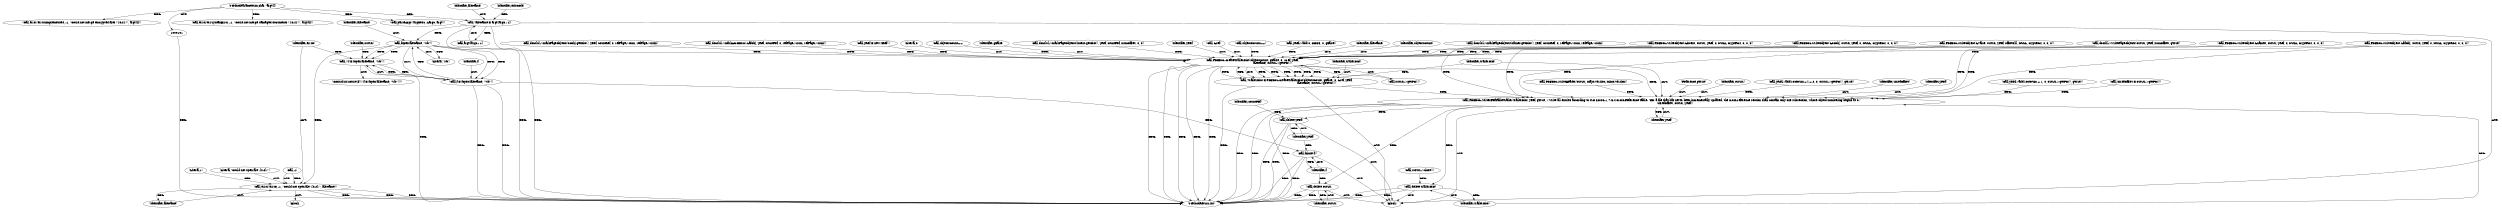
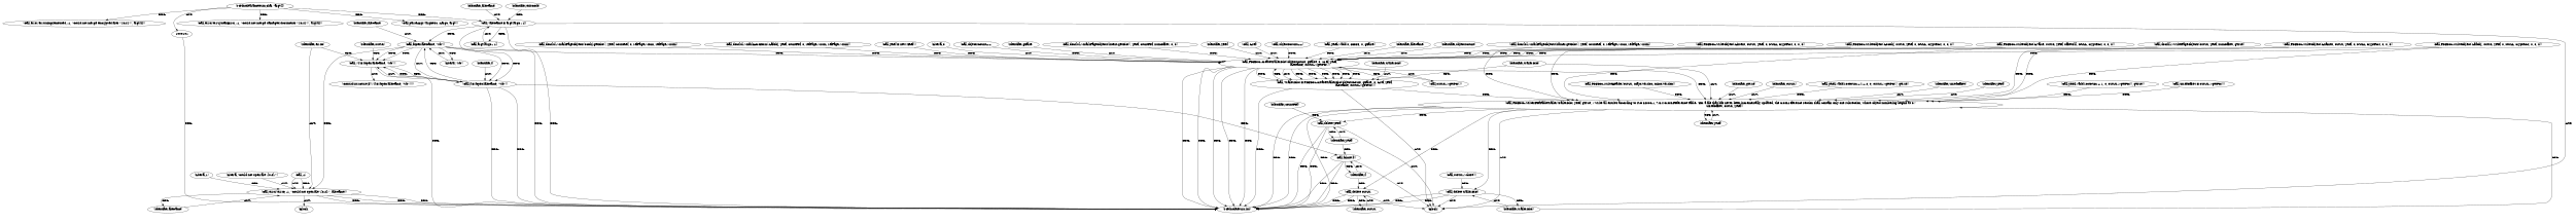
  digraph {
    n1 [label="(Call,fopen(fileName, \"wb\"))"]
    n2 [label="(Call,!(f = fopen(fileName, \"wb\")))"]
    n3 [label="(Call,f = fopen(fileName, \"wb\"))"]
    n4 [label="(Call,error(errIO, -1, \"Could not open file '{0:s}'\", fileName))"]
    n5 [label="(Call,PDFDoc::createTrailerDict(objectsCount, gFalse, 0, &ref, yRef,\n                                                fileName, outStr->getPos()))"]
    n6 [label="(Literal,\"wb\")"]
    n7 [label="(MethodReturn,int)"]
    n8 [label="(ControlStructure,if (!(f = fopen(fileName, \"wb\"))))"]
    n9 [label="(Call,fclose(f))"]
    n10 [label="(Identifier,fileName)"]
    n11 [label="(Block,)"]
    n12 [label="(Call,*trailerDict = PDFDoc::createTrailerDict(objectsCount, gFalse, 0, &ref, yRef,\n                                                fileName, outStr->getPos()))"]
    n13 [label="(Call,PDFDoc::writeXRefTableTrailer(trailerDict, yRef, gTrue, // write all entries according to ISO 32000-1, 7.5.4 Cross-Reference Table: \"For a file that has never been incrementally updated, the cross-reference section shall contain only one subsection, whose object numbering begins at 0.\"\n                                uxrefOffset, outStr, yRef))"]
    n14 [label="(Call,outStr->getPos())"]
    n15 [label="(Call,*fileName = argv[argc - 1])"]
    n16 [label="(Call,argv[argc - 1])"]
    n17 [label="(Block,)"]
    n18 [label="(MethodParameterIn,char *argv[])"]
    n19 [label="(Call,parseArgs (argDesc, &argc, argv))"]
    n20 [label="(Call,error(errUnimplemented, -1, \"Could not merge encrypted files ('{0:s}')\", argv[i]))"]
    n21 [label="(Call,error(errSyntaxError, -1, \"Could not merge damaged documents ('{0:s}')\", argv[i]))"]
    1000101
    n23 [label="(Identifier,f)"]
    n24 [label="(Call,delete outStr)"]
    n25 [label="(Call,delete trailerDict)"]
    n26 [label="(Call,delete yRef)"]
    n27 [label="(Identifier,yRef)"]
    n28 [label="(Identifier,trailerDict)"]
    n29 [label="(Identifier,outStr)"]
    n30 [label="(Identifier,yRef)"]
    n31 [label="(Identifier,outStr)"]
    n32 [label="(Identifier,yRef)"]
    n33 [label="(Call,yRef->add(0, 65535, 0, gFalse))"]
    n34 [label="(Identifier,fileName)"]
    n35 [label="(Call,docs[0]->markPageObjects(ocObj.getDict(), yRef, countRef, 0, refPage->num, refPage->num))"]
    n36 [label="(Identifier,trailerDict)"]
    n37 [label="(Identifier,countRef)"]
    n38 [label="(Identifier,f)"]
    n39 [label="(Identifier,fileName)"]
    n40 [label="(Call,docs[0]->markAcroForm(&afObj, yRef, countRef, 0, refPage->num, refPage->num))"]
    n41 [label="(Identifier,trailerDict)"]
    n42 [label="(Call,yRef = new XRef())"]
    n43 [label="(Call,docs[i]->writePageObjects(outStr, yRef, numOffset, gTrue))"]
-   n44 [label="(Reference,gTrue)"]
+   n44 [label="(Identifier,gTrue)"]
    n45 [label="(Identifier,outStr)"]
    n46 [label="(Literal,0)"]
    n47 [label="(Call,objectsCount++)"]
    n48 [label="(Literal,\"Could not open file '{0:s}'\")"]
    n49 [label="(Identifier,gFalse)"]
    n50 [label="(Call,docs[0]->markPageObjects(intent.getDict(), yRef, countRef, numOffset, 0, 0))"]
    n51 [label="(Call,yRef->add(rootNum + i + 2, 0, outStr->getPos(), gTrue))"]
    n52 [label="(Call,-1)"]
    n53 [label="(Identifier,uxrefOffset)"]
    n54 [label="(Call,outStr->close())"]
    n55 [label="(Identifier,yRef)"]
    n56 [label="(Call,PDFDoc::writeObject(&names, outStr, yRef, 0, NULL, cryptRC4, 0, 0, 0))"]
    n57 [label="(Call,&ref)"]
    n58 [label="(Call,objectsCount++)"]
    n59 [label="(Call,PDFDoc::writeObject(&afObj, outStr, yRef, 0, NULL, cryptRC4, 0, 0, 0))"]
    n60 [label="(Call,PDFDoc::writeObject(&intent, outStr, yRef, 0, NULL, cryptRC4, 0, 0, 0))"]
    n61 [label="(Call,PDFDoc::writeObject(&ocObj, outStr, yRef, 0, NULL, cryptRC4, 0, 0, 0))"]
    n62 [label="(Identifier,objectsCount)"]
    n63 [label="(Call,yRef->add(rootNum + 1, 0, outStr->getPos(), gTrue))"]
    n64 [label="(Literal,1)"]
    n65 [label="(Call,docs[0]->markPageObjects(names.getDict(), yRef, countRef, 0, refPage->num, refPage->num))"]
    n66 [label="(Call,uxrefOffset = outStr->getPos())"]
    n67 [label="(Call,PDFDoc::writeObject(&value, outStr, yRef, offsets[i], NULL, cryptRC4, 0, 0, 0))"]
    n68 [label="(Identifier,errIO)"]
    n69 [label="(Identifier,exitCode)"]
    n70 [label="(Identifier,fileName)"]
    n71 [label="(Call,PDFDoc::writeHeader(outStr, majorVersion, minorVersion))"]
    n1 -> n2 [label="DDG: "]
    n1 -> n2 [label="DDG: "]
    n1 -> n3 [label="AST: "]
    n1 -> n3 [label="DDG: "]
    n1 -> n3 [label="DDG: "]
    n1 -> n4 [label="DDG: "]
    n1 -> n5 [label="DDG: "]
    n1 -> n6 [label="CFG: "]
    n2 -> n3 [label="CFG: "]
    n2 -> n7 [label="DDG: "]
    n2 -> n8 [label="AST: "]
    n3 -> n1 [label="CFG: "]
    n3 -> n2 [label="AST: "]
    n3 -> n2 [label="DDG: "]
    n3 -> n7 [label="DDG: "]
    n3 -> n7 [label="DDG: "]
    n3 -> n9 [label="DDG: "]
    n4 -> n7 [label="DDG: "]
    n4 -> n7 [label="DDG: "]
    n4 -> n7 [label="DDG: "]
    n4 -> n10 [label="CFG: "]
    n4 -> n11 [label="AST: "]
    n5 -> n7 [label="DDG: "]
    n5 -> n7 [label="DDG: "]
    n5 -> n7 [label="DDG: "]
    n5 -> n7 [label="DDG: "]
    n5 -> n7 [label="DDG: "]
    n5 -> n12 [label="AST: "]
    n5 -> n12 [label="DDG: "]
    n5 -> n12 [label="DDG: "]
    n5 -> n12 [label="DDG: "]
    n5 -> n12 [label="DDG: "]
    n5 -> n12 [label="DDG: "]
    n5 -> n12 [label="DDG: "]
    n5 -> n12 [label="DDG: "]
    n5 -> n13 [label="DDG: "]
    n5 -> n14 [label="CFG: "]
    n6 -> n1 [label="AST: "]
    n9 -> n7 [label="DDG: "]
    n9 -> n7 [label="DDG: "]
    n9 -> n17 [label="AST: "]
    n9 -> n23 [label="CFG: "]
    n10 -> n4 [label="AST: "]
    n12 -> n5 [label="CFG: "]
    n12 -> n7 [label="DDG: "]
    n12 -> n13 [label="DDG: "]
    n12 -> n17 [label="AST: "]
    n13 -> n7 [label="DDG: "]
    n13 -> n7 [label="DDG: "]
    n13 -> n7 [label="DDG: "]
    n13 -> n17 [label="AST: "]
    n13 -> n24 [label="DDG: "]
    n13 -> n25 [label="DDG: "]
    n13 -> n26 [label="DDG: "]
    n13 -> n27 [label="CFG: "]
    n14 -> n5 [label="AST: "]
    n15 -> n1 [label="DDG: "]
    n15 -> n7 [label="DDG: "]
    n15 -> n7 [label="DDG: "]
    n15 -> n16 [label="CFG: "]
    n15 -> n17 [label="AST: "]
    n16 -> n15 [label="AST: "]
-   n18 -> n15 [label="CFG: "]
+   n18 -> n15 [label="DDG: "]
    n18 -> n19 [label="DDG: "]
    n18 -> n20 [label="DDG: "]
    n18 -> n21 [label="DDG: "]
    n18 -> 1000101 [label="AST: "]
    1000101 -> n7 [label="DDG: "]
    n23 -> n9 [label="AST: "]
    n23 -> n24 [label="CFG: "]
    n24 -> n7 [label="DDG: "]
    n24 -> n7 [label="DDG: "]
    n24 -> n17 [label="AST: "]
    n24 -> n29 [label="CFG: "]
    n25 -> n7 [label="DDG: "]
    n25 -> n7 [label="DDG: "]
    n25 -> n17 [label="AST: "]
    n25 -> n28 [label="CFG: "]
    n26 -> n7 [label="DDG: "]
    n26 -> n7 [label="DDG: "]
    n26 -> n17 [label="AST: "]
    n26 -> n30 [label="CFG: "]
    n27 -> n13 [label="AST: "]
    n28 -> n13 [label="CFG: "]
    n28 -> n25 [label="AST: "]
    n29 -> n24 [label="AST: "]
    n30 -> n9 [label="CFG: "]
    n30 -> n26 [label="AST: "]
    n31 -> n2 [label="CFG: "]
    n32 -> n5 [label="AST: "]
    n33 -> n5 [label="DDG: "]
    n34 -> n5 [label="AST: "]
    n35 -> n5 [label="DDG: "]
    n36 -> n12 [label="AST: "]
    n37 -> n26 [label="CFG: "]
    n38 -> n3 [label="AST: "]
    n39 -> n1 [label="AST: "]
    n40 -> n5 [label="DDG: "]
    n41 -> n12 [label="CFG: "]
    n41 -> n13 [label="AST: "]
    n42 -> n5 [label="DDG: "]
    n43 -> n5 [label="DDG: "]
    n43 -> n13 [label="DDG: "]
    n44 -> n13 [label="AST: "]
    n45 -> n13 [label="AST: "]
    n46 -> n5 [label="AST: "]
    n47 -> n5 [label="DDG: "]
    n48 -> n4 [label="AST: "]
    n49 -> n5 [label="AST: "]
    n50 -> n5 [label="DDG: "]
    n51 -> n13 [label="DDG: "]
    n52 -> n4 [label="AST: "]
    n52 -> n4 [label="DDG: "]
    n53 -> n13 [label="AST: "]
    n54 -> n25 [label="CFG: "]
    n55 -> n13 [label="AST: "]
    n56 -> n5 [label="DDG: "]
    n56 -> n13 [label="DDG: "]
    n57 -> n5 [label="AST: "]
    n58 -> n5 [label="DDG: "]
    n59 -> n5 [label="DDG: "]
    n59 -> n13 [label="DDG: "]
    n60 -> n5 [label="DDG: "]
    n60 -> n13 [label="DDG: "]
    n61 -> n5 [label="DDG: "]
    n61 -> n13 [label="DDG: "]
    n62 -> n5 [label="AST: "]
    n63 -> n13 [label="DDG: "]
    n64 -> n4 [label="CFG: "]
    n65 -> n5 [label="DDG: "]
    n66 -> n13 [label="DDG: "]
    n67 -> n5 [label="DDG: "]
    n67 -> n13 [label="DDG: "]
    n68 -> n2 [label="CFG: "]
    n68 -> n4 [label="AST: "]
    n69 -> n15 [label="CFG: "]
    n70 -> n15 [label="AST: "]
    n71 -> n13 [label="DDG: "]
  }
